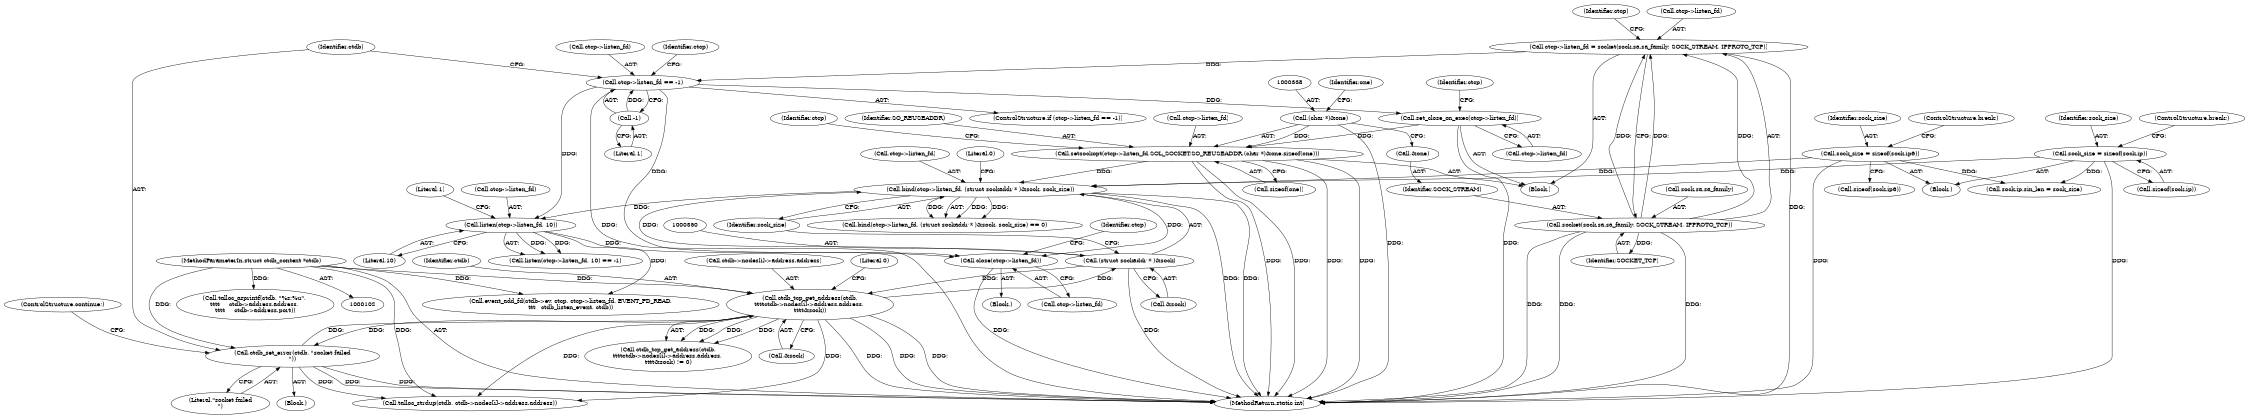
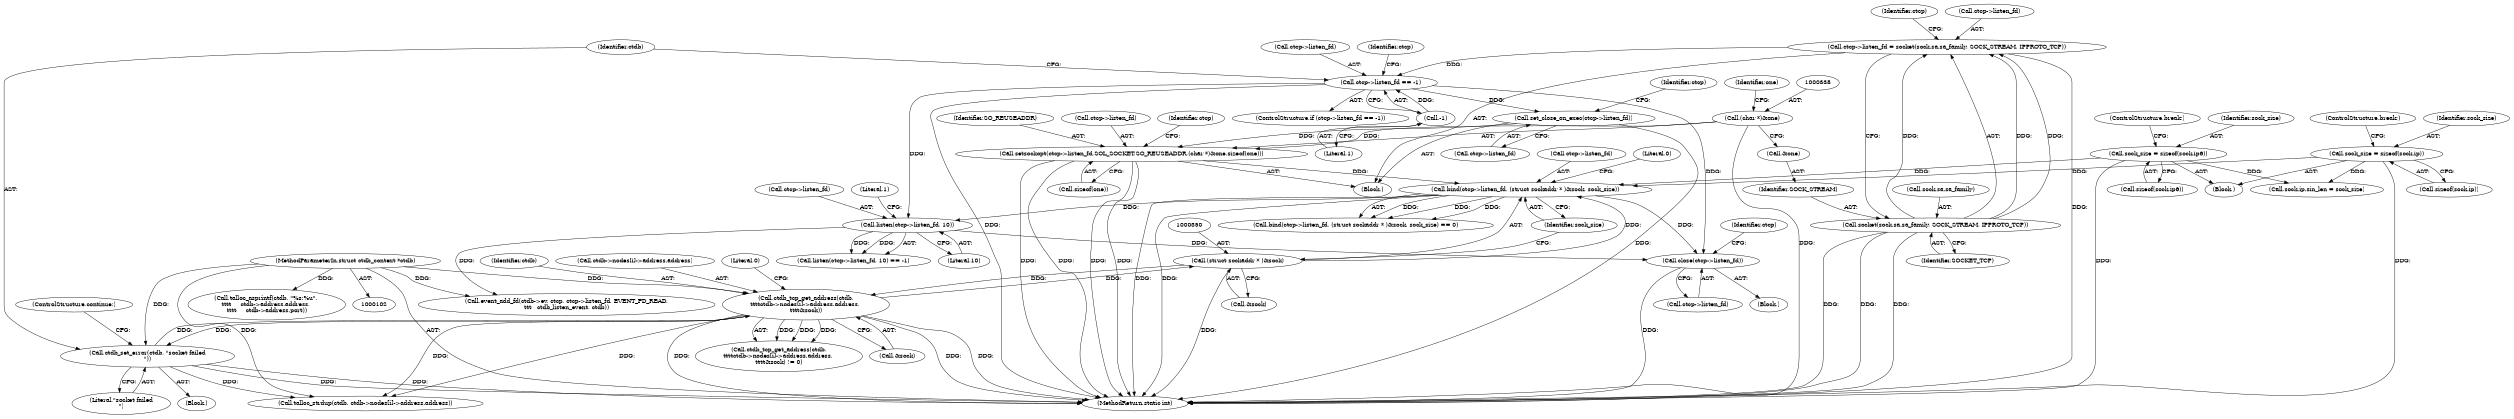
  digraph {
    n1 [label="(Call,close(ctcp->listen_fd))"]
    n2 [label="(MethodReturn,static int)"]
    n3 [label="(Call,ctcp->listen_fd)"]
    n4 [label="(Block,)"]
    n5 [label="(Call,listen(ctcp->listen_fd, 10))"]
    n6 [label="(Call,event_add_fd(ctdb->ev, ctcp, ctcp->listen_fd, EVENT_FD_READ,\n\t\t\t   ctdb_listen_event, ctdb))"]
    n7 [label="(Literal,10)"]
    n8 [label="(Call,listen(ctcp->listen_fd, 10) == -1)"]
    n9 [label="(Call,bind(ctcp->listen_fd, (struct sockaddr * )&sock, sock_size))"]
    n10 [label="(Identifier,sock_size)"]
    n11 [label="(Call,bind(ctcp->listen_fd, (struct sockaddr * )&sock, sock_size) == 0)"]
    n12 [label="(Call,(struct sockaddr * )&sock)"]
    n13 [label="(Call,setsockopt(ctcp->listen_fd,SOL_SOCKET,SO_REUSEADDR,(char *)&one,sizeof(one)))"]
    n14 [label="(Call,sizeof(one))"]
    n15 [label="(Block,)"]
    n16 [label="(Call,set_close_on_exec(ctcp->listen_fd))"]
    n17 [label="(Call,ctcp->listen_fd)"]
    n18 [label="(Call,ctcp->listen_fd == -1)"]
    n19 [label="(Call,-1)"]
    n20 [label="(ControlStructure,if (ctcp->listen_fd == -1))"]
    n21 [label="(Literal,1)"]
    n22 [label="(Call,ctcp->listen_fd = socket(sock.sa.sa_family, SOCK_STREAM, IPPROTO_TCP))"]
    n23 [label="(Call,socket(sock.sa.sa_family, SOCK_STREAM, IPPROTO_TCP))"]
    n24 [label="(Identifier,SOCKET_TCP)"]
    n25 [label="(Call,(char *)&one)"]
    n26 [label="(Call,&one)"]
    n27 [label="(Identifier,SOCK_STREAM)"]
    n28 [label="(Call,ctdb_tcp_get_address(ctdb,\n\t\t\t\tctdb->nodes[i]->address.address, \n\t\t\t\t&sock))"]
    n29 [label="(Call,&sock)"]
    n30 [label="(Call,ctdb_set_error(ctdb, \"socket failed\n\"))"]
    n31 [label="(Call,&sock)"]
    n32 [label="(Call,ctdb_tcp_get_address(ctdb,\n\t\t\t\tctdb->nodes[i]->address.address, \n\t\t\t\t&sock) != 0)"]
    n33 [label="(Call,talloc_strdup(ctdb, ctdb->nodes[i]->address.address))"]
    n34 [label="(Block,)"]
    n35 [label="(Literal,\"socket failed\n\")"]
    n36 [label="(MethodParameterIn,struct ctdb_context *ctdb)"]
    n37 [label="(Call,talloc_asprintf(ctdb, \"%s:%u\", \n\t\t\t\t     ctdb->address.address, \n\t\t\t\t     ctdb->address.port))"]
    1000102
    n39 [label="(Call,sock_size = sizeof(sock.ip))"]
    n40 [label="(Call,sock.ip.sin_len = sock_size)"]
    n41 [label="(Call,sizeof(sock.ip))"]
    n42 [label="(Block,)"]
    n43 [label="(Call,sock_size = sizeof(sock.ip6))"]
    n44 [label="(Call,sizeof(sock.ip6))"]
    n45 [label="(Call,ctcp->listen_fd)"]
    n46 [label="(ControlStructure,break;)"]
    n47 [label="(ControlStructure,continue;)"]
    n48 [label="(Literal,0)"]
    n49 [label="(Identifier,ctcp)"]
    n50 [label="(Call,ctcp->listen_fd)"]
    n51 [label="(Identifier,ctcp)"]
    n52 [label="(Identifier,ctcp)"]
    n53 [label="(Identifier,ctdb)"]
    n54 [label="(Identifier,ctcp)"]
    n55 [label="(Identifier,ctcp)"]
    n56 [label="(Identifier,SO_REUSEADDR)"]
    n57 [label="(ControlStructure,break;)"]
    n58 [label="(Literal,1)"]
    n59 [label="(Call,ctdb->nodes[i]->address.address)"]
    n60 [label="(Literal,0)"]
    n61 [label="(Identifier,sock_size)"]
    n62 [label="(Call,sock.sa.sa_family)"]
    n63 [label="(Identifier,one)"]
    n64 [label="(Identifier,ctdb)"]
    n65 [label="(Call,ctcp->listen_fd)"]
    n66 [label="(Identifier,sock_size)"]
    n67 [label="(Call,ctcp->listen_fd)"]
    n68 [label="(Call,ctcp->listen_fd)"]
    1000338
    1000350
    n1 -> n2 [label="DDG: "]
    n1 -> n3 [label="CFG: "]
    n1 -> n4 [label="AST: "]
    n3 -> n1 [label="AST: "]
    n5 -> n1 [label="DDG: "]
    n5 -> n6 [label="DDG: "]
    n5 -> n7 [label="CFG: "]
    n5 -> n8 [label="AST: "]
    n5 -> n8 [label="DDG: "]
    n5 -> n8 [label="DDG: "]
    n7 -> n5 [label="AST: "]
    n9 -> n1 [label="DDG: "]
    n9 -> n2 [label="DDG: "]
    n9 -> n2 [label="DDG: "]
    n9 -> n5 [label="DDG: "]
    n9 -> n10 [label="CFG: "]
    n9 -> n11 [label="AST: "]
    n9 -> n11 [label="DDG: "]
    n9 -> n11 [label="DDG: "]
    n9 -> n11 [label="DDG: "]
    n10 -> n9 [label="AST: "]
    n10 -> n12 [label="CFG: "]
    n12 -> n2 [label="DDG: "]
    n12 -> n9 [label="AST: "]
    n12 -> n9 [label="DDG: "]
    n12 -> n28 [label="DDG: "]
    n12 -> n29 [label="CFG: "]
    n13 -> n2 [label="DDG: "]
    n13 -> n2 [label="DDG: "]
    n13 -> n2 [label="DDG: "]
    n13 -> n2 [label="DDG: "]
    n13 -> n9 [label="DDG: "]
    n13 -> n14 [label="CFG: "]
    n13 -> n15 [label="AST: "]
    n14 -> n13 [label="AST: "]
    n16 -> n2 [label="DDG: "]
    n16 -> n13 [label="DDG: "]
    n16 -> n15 [label="AST: "]
    n16 -> n17 [label="CFG: "]
    n17 -> n16 [label="AST: "]
    n18 -> n1 [label="DDG: "]
    n18 -> n2 [label="DDG: "]
    n18 -> n5 [label="DDG: "]
    n18 -> n16 [label="DDG: "]
    n18 -> n19 [label="CFG: "]
    n18 -> n20 [label="AST: "]
    n19 -> n18 [label="AST: "]
    n19 -> n18 [label="DDG: "]
    n19 -> n21 [label="CFG: "]
    n21 -> n19 [label="AST: "]
    n22 -> n2 [label="DDG: "]
    n22 -> n15 [label="AST: "]
    n22 -> n18 [label="DDG: "]
    n22 -> n23 [label="CFG: "]
    n23 -> n2 [label="DDG: "]
    n23 -> n2 [label="DDG: "]
    n23 -> n2 [label="DDG: "]
    n23 -> n22 [label="AST: "]
    n23 -> n22 [label="DDG: "]
    n23 -> n22 [label="DDG: "]
    n23 -> n22 [label="DDG: "]
-   n23 -> n24 [label="DDG: "]
+   n23 -> n24 [label="CFG: "]
    n24 -> n23 [label="AST: "]
    n25 -> n2 [label="DDG: "]
    n25 -> n13 [label="AST: "]
    n25 -> n13 [label="DDG: "]
    n25 -> n26 [label="CFG: "]
    n26 -> n27 [label="AST: "]
    n27 -> n23 [label="AST: "]
    n28 -> n2 [label="DDG: "]
    n28 -> n2 [label="DDG: "]
    n28 -> n2 [label="DDG: "]
    n28 -> n12 [label="DDG: "]
    n28 -> n30 [label="DDG: "]
    n28 -> n31 [label="CFG: "]
    n28 -> n32 [label="AST: "]
    n28 -> n32 [label="DDG: "]
    n28 -> n32 [label="DDG: "]
    n28 -> n32 [label="DDG: "]
    n28 -> n33 [label="DDG: "]
    n28 -> n33 [label="DDG: "]
    n29 -> n12 [label="AST: "]
    n30 -> n2 [label="DDG: "]
    n30 -> n2 [label="DDG: "]
    n30 -> n28 [label="DDG: "]
    n30 -> n33 [label="DDG: "]
    n30 -> n34 [label="AST: "]
    n30 -> n35 [label="CFG: "]
    n31 -> n28 [label="AST: "]
    n35 -> n30 [label="AST: "]
    n36 -> n2 [label="AST: "]
    n36 -> n6 [label="DDG: "]
    n36 -> n28 [label="DDG: "]
    n36 -> n30 [label="DDG: "]
    n36 -> n33 [label="DDG: "]
    n36 -> n37 [label="DDG: "]
    n36 -> 1000102 [label="AST: "]
    n39 -> n2 [label="DDG: "]
    n39 -> n9 [label="DDG: "]
    n39 -> n40 [label="DDG: "]
    n39 -> n41 [label="CFG: "]
    n39 -> n42 [label="AST: "]
    n41 -> n39 [label="AST: "]
    n43 -> n2 [label="DDG: "]
    n43 -> n9 [label="DDG: "]
    n43 -> n40 [label="DDG: "]
    n43 -> n42 [label="AST: "]
    n43 -> n44 [label="CFG: "]
+   n44 -> n43 [label="AST: "]
    n45 -> n5 [label="AST: "]
    n46 -> n39 [label="CFG: "]
    n47 -> n30 [label="CFG: "]
    n48 -> n9 [label="CFG: "]
    n49 -> n16 [label="CFG: "]
    n50 -> n9 [label="AST: "]
    n51 -> n13 [label="CFG: "]
    n52 -> n22 [label="CFG: "]
    n53 -> n18 [label="CFG: "]
    n53 -> n30 [label="AST: "]
    n54 -> n1 [label="CFG: "]
    n55 -> n18 [label="CFG: "]
    n56 -> n13 [label="AST: "]
    n57 -> n43 [label="CFG: "]
    n58 -> n5 [label="CFG: "]
    n59 -> n28 [label="AST: "]
    n60 -> n28 [label="CFG: "]
    n61 -> n39 [label="AST: "]
    n62 -> n23 [label="AST: "]
    n63 -> n25 [label="CFG: "]
    n64 -> n28 [label="AST: "]
    n65 -> n13 [label="AST: "]
    n66 -> n43 [label="AST: "]
    n67 -> n18 [label="AST: "]
    n68 -> n22 [label="AST: "]
    1000338 -> n25 [label="AST: "]
    1000350 -> n12 [label="AST: "]
  }
